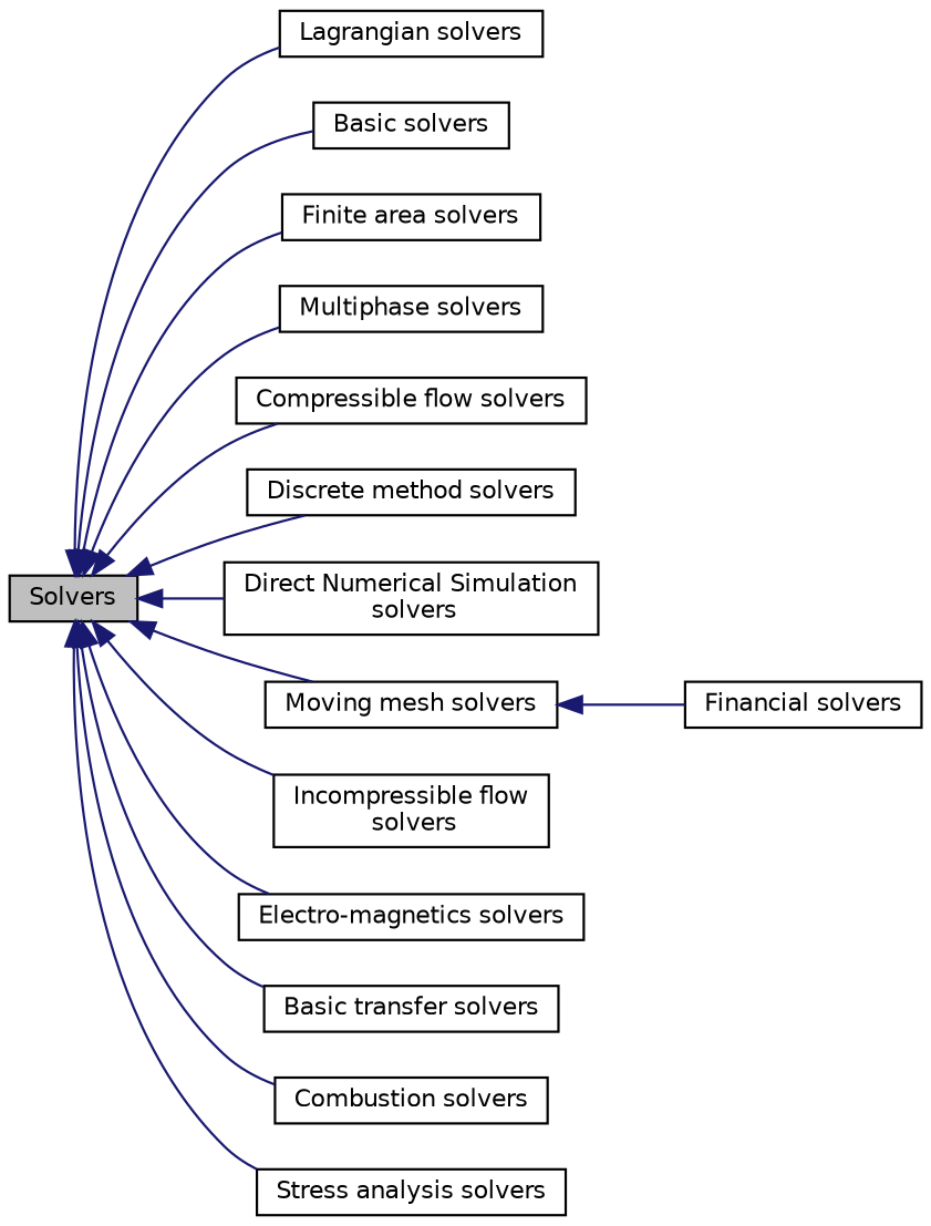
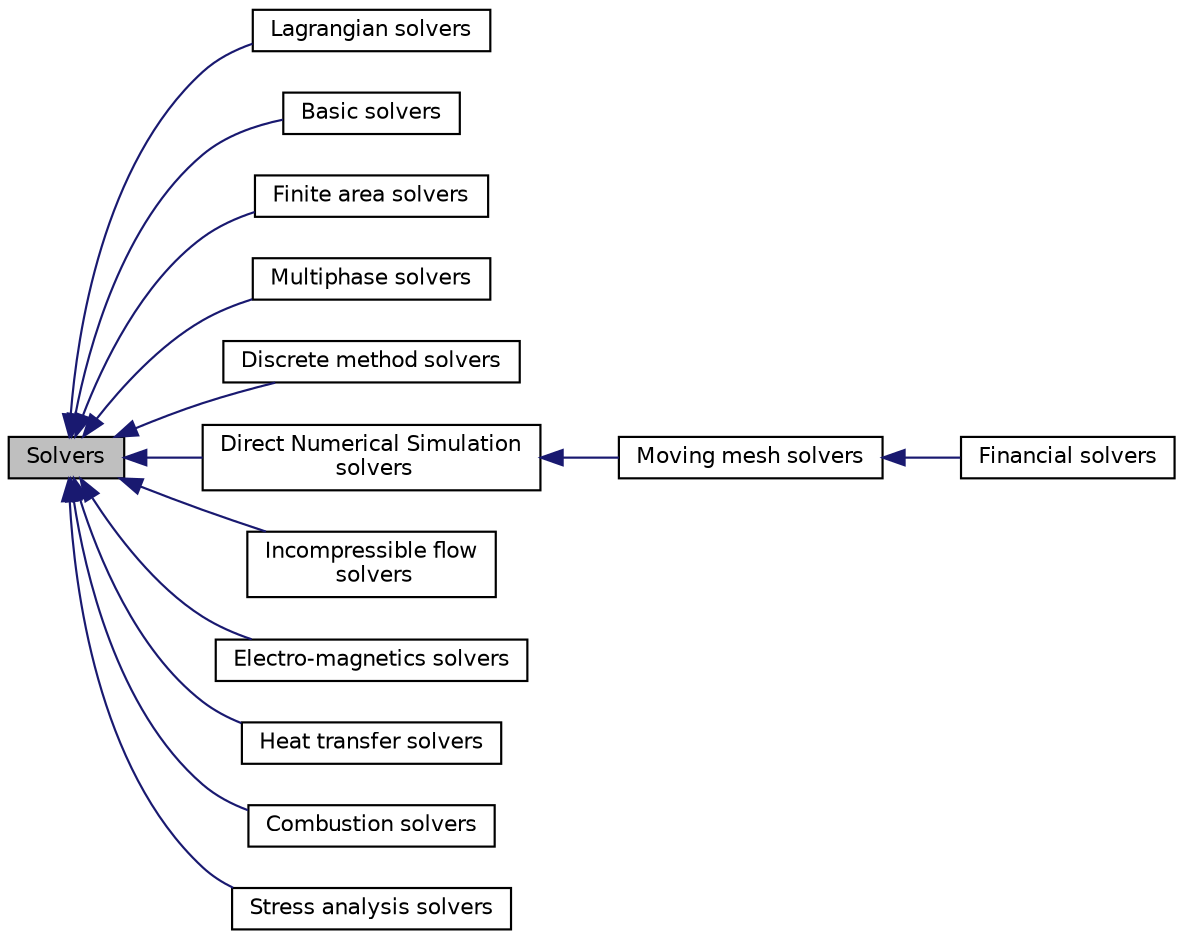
  digraph {
    rankdir=LR
    node [color=black fontname=Helvetica fontsize=10 shape=record]
    edge [color=midnightblue dir=back fontname=Helvetica fontsize=10 labelfontname=Helvetica labelfontsize=10 shape=plaintext style=solid]
    n1 [height=0.2 label="Lagrangian solvers" width=0.4]
    n2 [height=0.2 label="Basic solvers" width=0.4]
    n3 [height=0.2 label="Finite area solvers" width=0.4]
    n4 [height=0.2 label="Multiphase solvers" width=0.4]
-   n5 [height=0.2 label="Compressible flow solvers" width=0.4]
    n6 [height=0.2 label="Discrete method solvers" width=0.4]
    n7 [height=0.2 label="Direct Numerical Simulation\l solvers" width=0.4]
    n8 [fillcolor=grey75 fontcolor=black height=0.2 label=Solvers style=filled width=0.4]
    n9 [height=0.2 label="Moving mesh solvers" width=0.4]
    n10 [height=0.2 label="Incompressible flow\l solvers" width=0.4]
    n11 [height=0.2 label="Electro-magnetics solvers" width=0.4]
-   n12 [height=0.2 label="Basic transfer solvers" width=0.4]
+   n12 [height=0.2 label="Heat transfer solvers" width=0.4]
    n13 [height=0.2 label="Combustion solvers" width=0.4]
    n14 [height=0.2 label="Stress analysis solvers" width=0.4]
    n15 [height=0.2 label="Financial solvers" width=0.4]
    n8 -> n1
    n8 -> n2
    n8 -> n3
    n8 -> n4
-   n8 -> n5
    n8 -> n6
    n8 -> n7
-   n8 -> n9
+   n7 -> n9
    n8 -> n10
    n8 -> n11
    n8 -> n12
    n8 -> n13
    n8 -> n14
    n9 -> n15
  }
